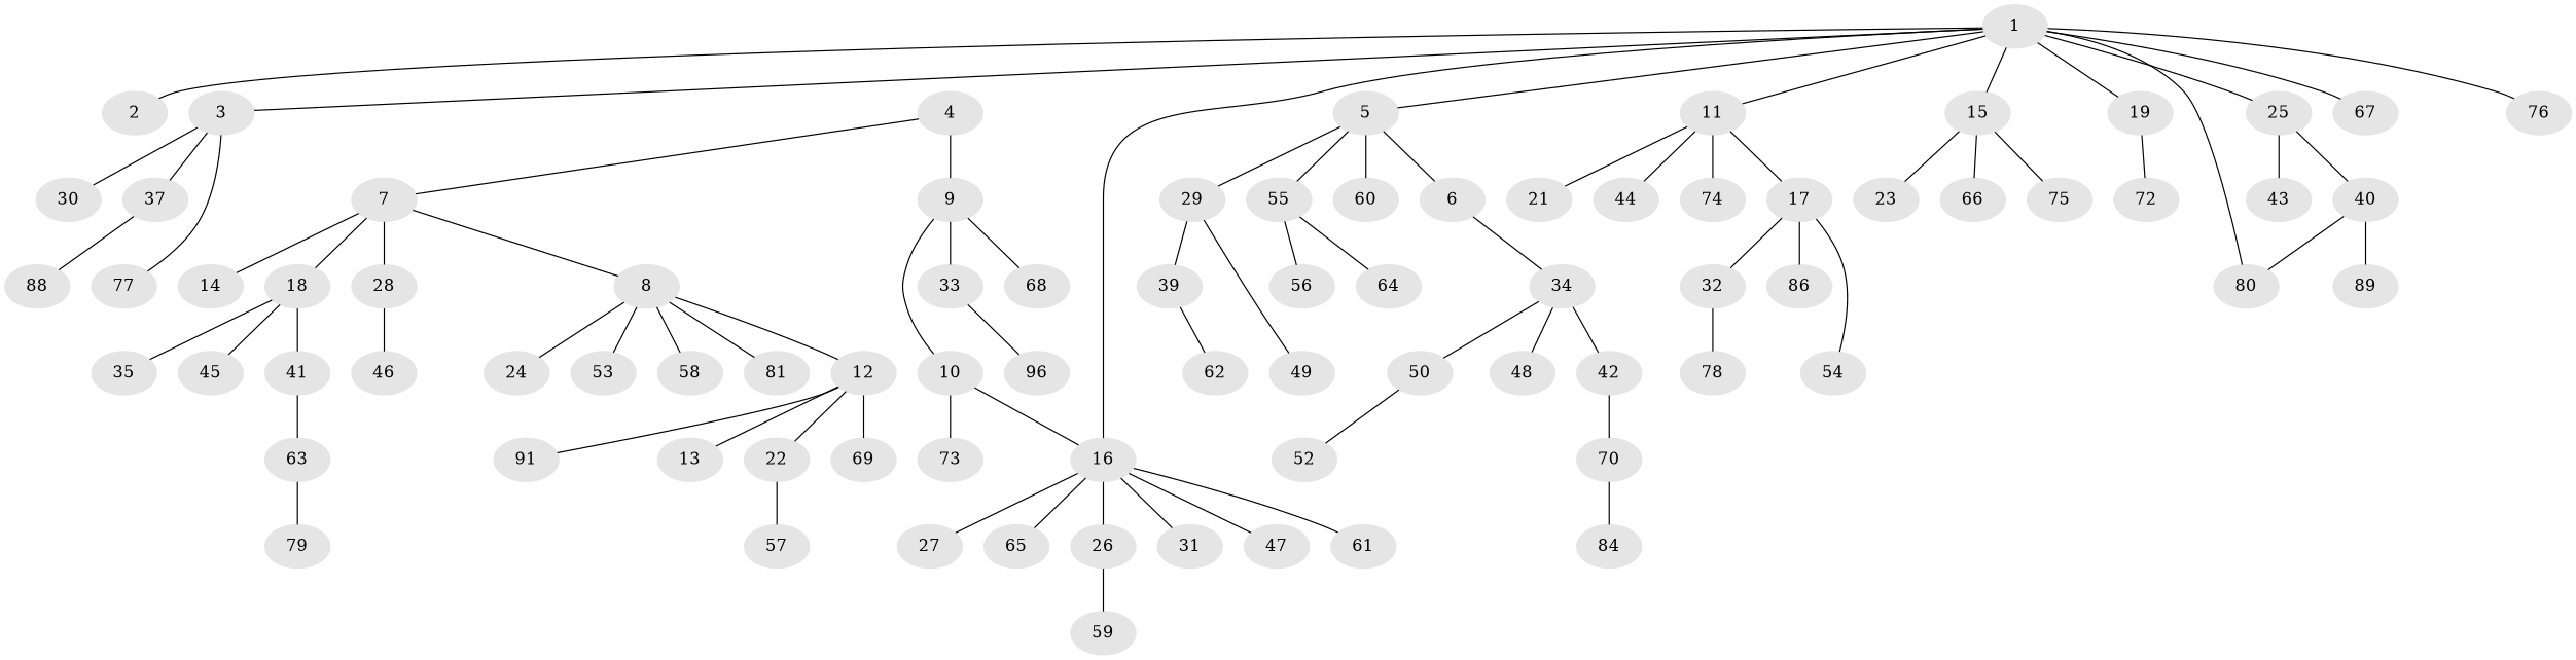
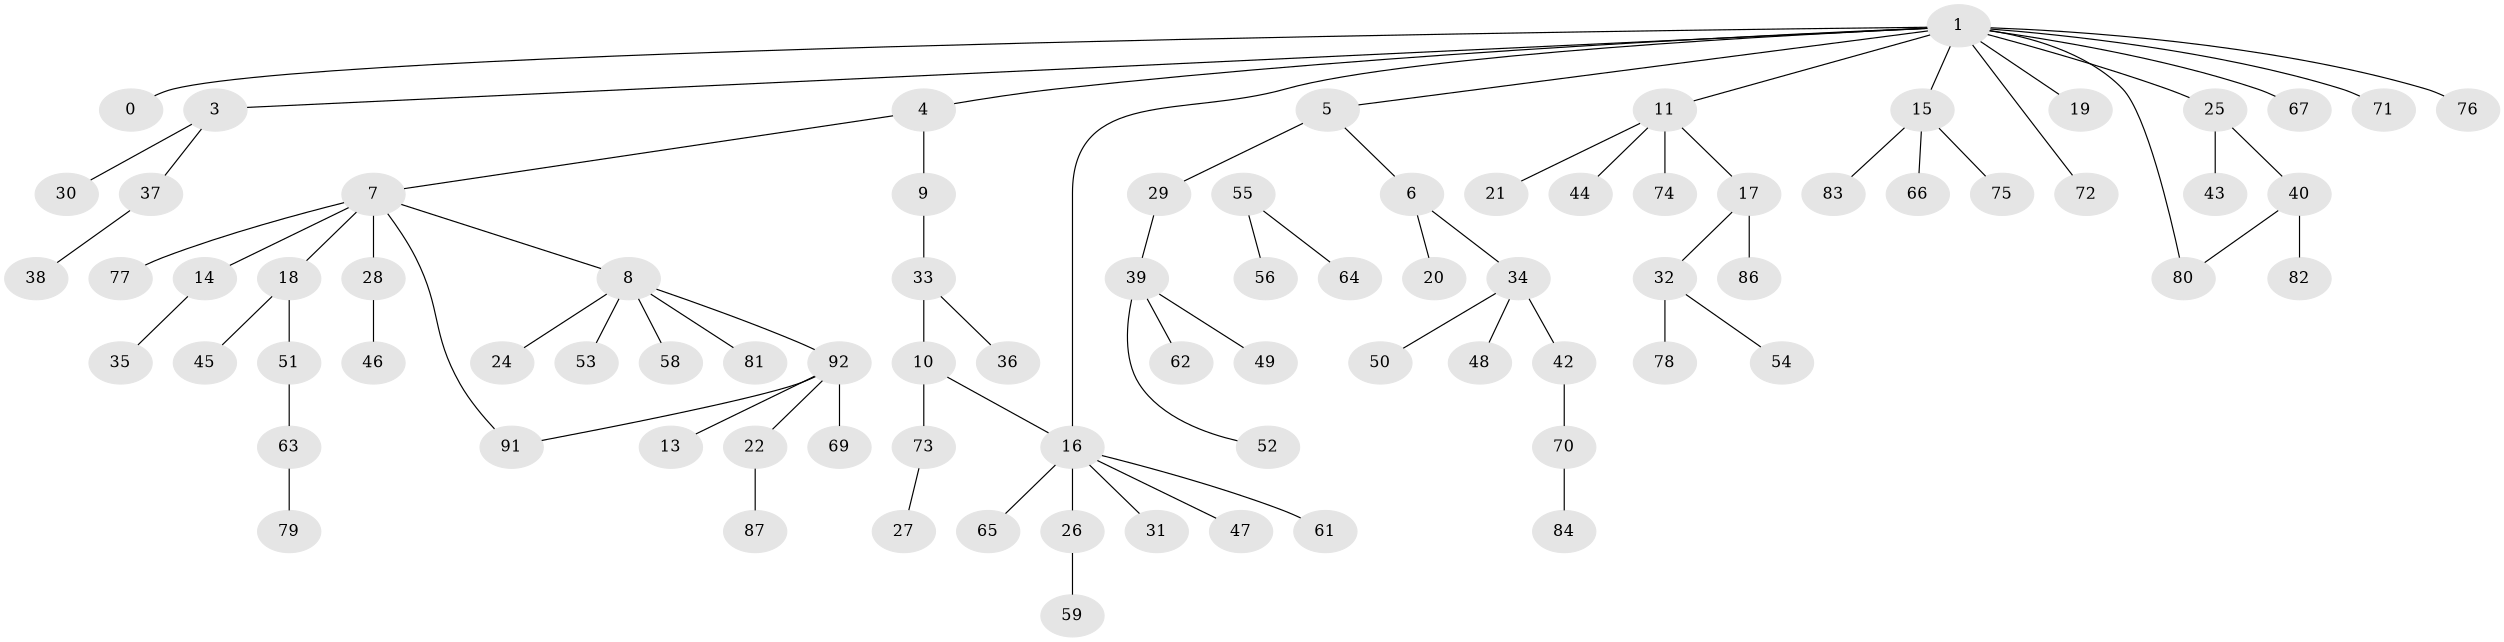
  graph {
    node [color=gray90 style=filled]
    1
-   2
+   2 [label=0]
    3
    4
    5
    11
    15
    16
    19
    25
    67
+   71
    72
    76
    80
    30
    37
    77
    7
    9
    6
    29
    55
-   60
    17
    21
    44
    74
-   23
+   23 [label=83]
    66
    75
    26
    27
    31
    47
    61
    65
    40
    43
-   38 [label=88]
+   38
    8
    14
    18
    28
    n45 [label=91]
    10
    33
-   68
+   20
    34
    39
    56
    64
    42
    48
    50
-   12
+   12 [label=92]
    24
    53
    58
    81
    35
-   41
+   41 [label=51]
    45
    46
    13
    22
    69
    73
-   36 [label=96]
+   36
    32
    54
    n73 [label=86]
-   57
+   57 [label=87]
    59
    78
    63
-   82 [label=89]
+   82
    49
    62
    70
    52
    79
    84
    1 -- 2
    1 -- 3
+   1 -- 4
    1 -- 5
    1 -- 11
    1 -- 15
    1 -- 16
    1 -- 19
    1 -- 25
    1 -- 67
-   19 -- 72
+   1 -- 71
+   1 -- 72
    1 -- 76
    1 -- 80
    3 -- 30
    3 -- 37
-   3 -- 77
+   7 -- 77
    4 -- 7
    4 -- 9
    5 -- 6
    5 -- 29
-   5 -- 55
-   5 -- 60
    11 -- 17
    11 -- 21
    11 -- 44
    11 -- 74
    15 -- 23
    15 -- 66
    15 -- 75
    16 -- 26
-   16 -- 27
+   73 -- 27
    16 -- 31
    16 -- 47
    16 -- 61
    16 -- 65
    25 -- 40
    25 -- 43
    37 -- 38
    7 -- 8
    7 -- 14
    7 -- 18
    7 -- 28
-   9 -- 10
+   7 -- n45
+   33 -- 10
    9 -- 33
-   9 -- 68
+   6 -- 20
    6 -- 34
    29 -- 39
    55 -- 56
    55 -- 64
    17 -- 32
-   17 -- 54
+   32 -- 54
    17 -- n73
    26 -- 59
    40 -- 80
    40 -- 82
    8 -- 12
    8 -- 24
    8 -- 53
    8 -- 58
    8 -- 81
-   18 -- 35
+   14 -- 35
    18 -- 41
    18 -- 45
    28 -- 46
    10 -- 16
    10 -- 73
    33 -- 36
    34 -- 42
    34 -- 48
    34 -- 50
-   29 -- 49
+   39 -- 49
    39 -- 62
    42 -- 70
-   50 -- 52
+   39 -- 52
    12 -- n45
    12 -- 13
    12 -- 22
    12 -- 69
    41 -- 63
    22 -- 57
    32 -- 78
    63 -- 79
    70 -- 84
  }
